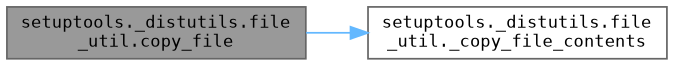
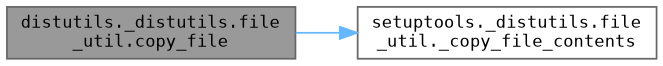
  digraph {
    rankdir=LR
    fontname="DejaVu Sans Mono"
    node [fontname="DejaVu Sans Mono" fontsize=10 shape=box style=filled]
-   n1 [color=gray40 fillcolor=grey60 fontcolor=black height=0.2 label="setuptools._distutils.file\l_util.copy_file" width=0.4]
+   n1 [color=gray40 fillcolor=grey60 fontcolor=black height=0.2 label="distutils._distutils.file\l_util.copy_file" width=0.4]
    n2 [color=grey40 fillcolor=white height=0.2 label="setuptools._distutils.file\l_util._copy_file_contents" width=0.4]
    n1 -> n2 [color=steelblue1 fontname="DejaVu Sans Mono" fontsize=10 labelfontname=Helvetica labelfontsize=10 style=solid]
  }
